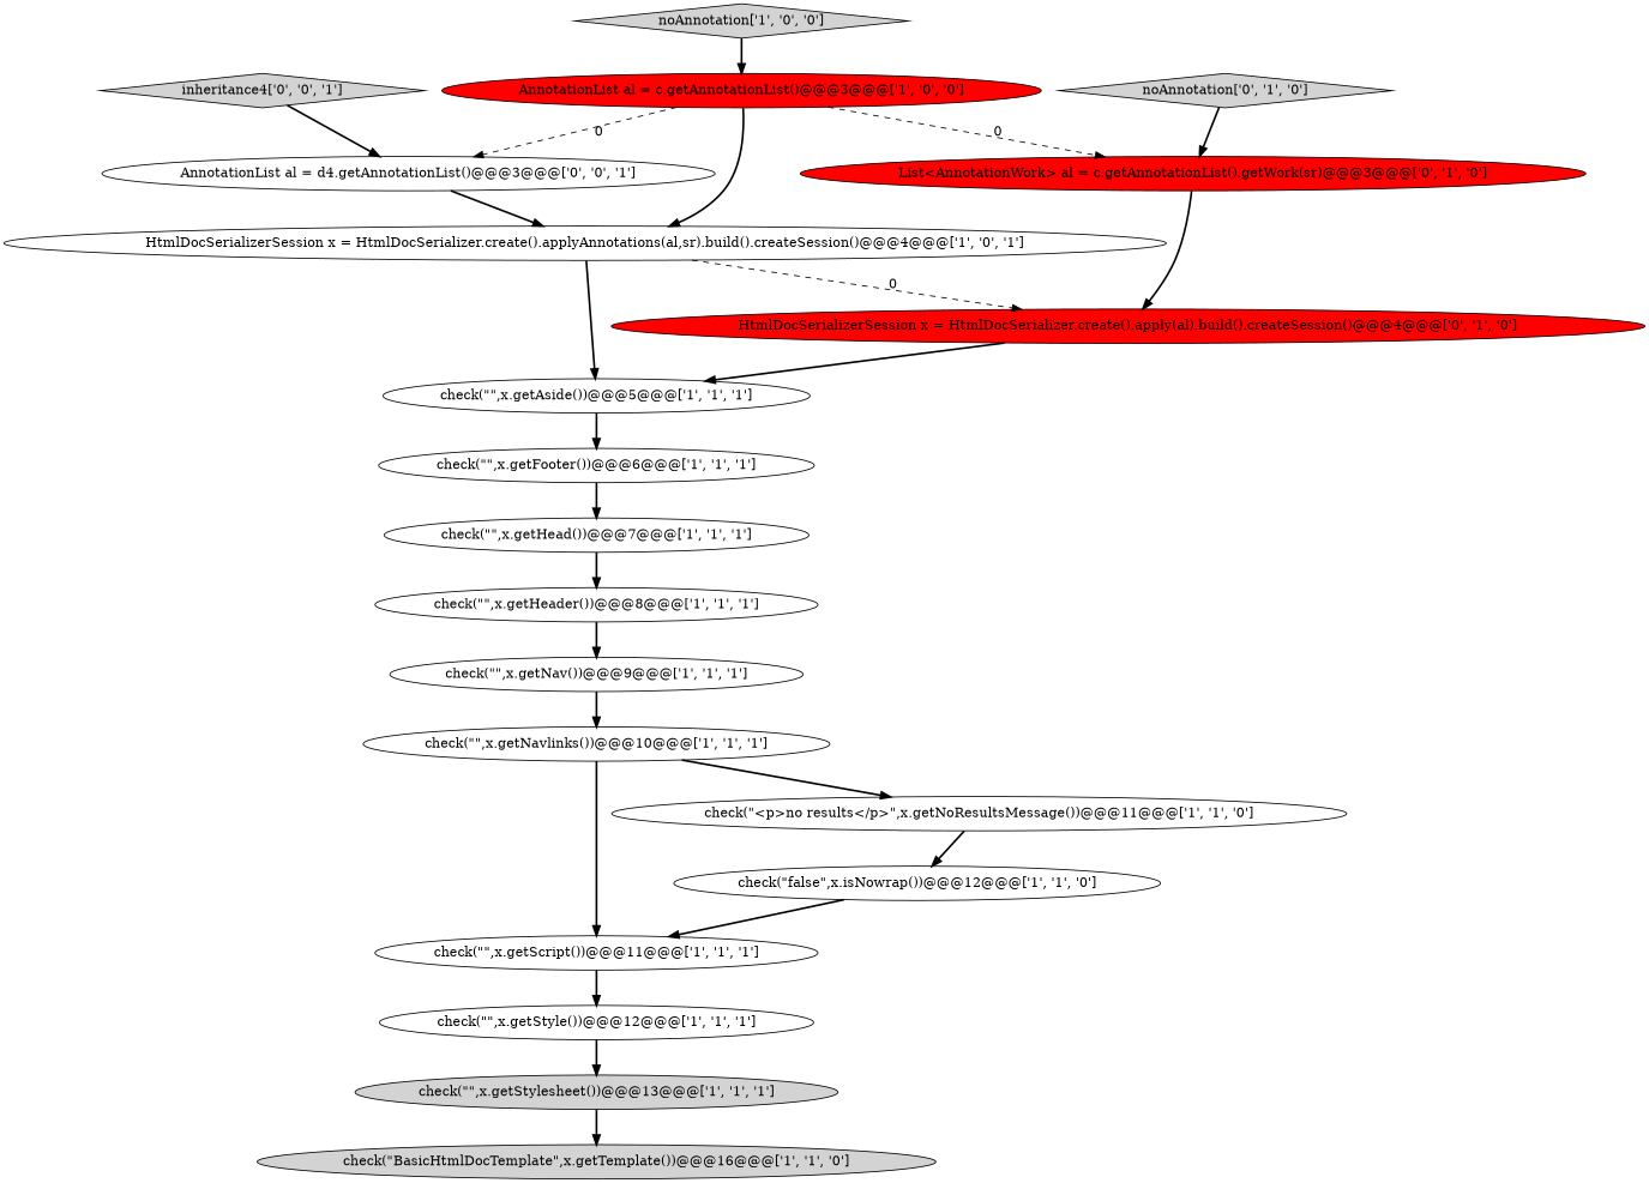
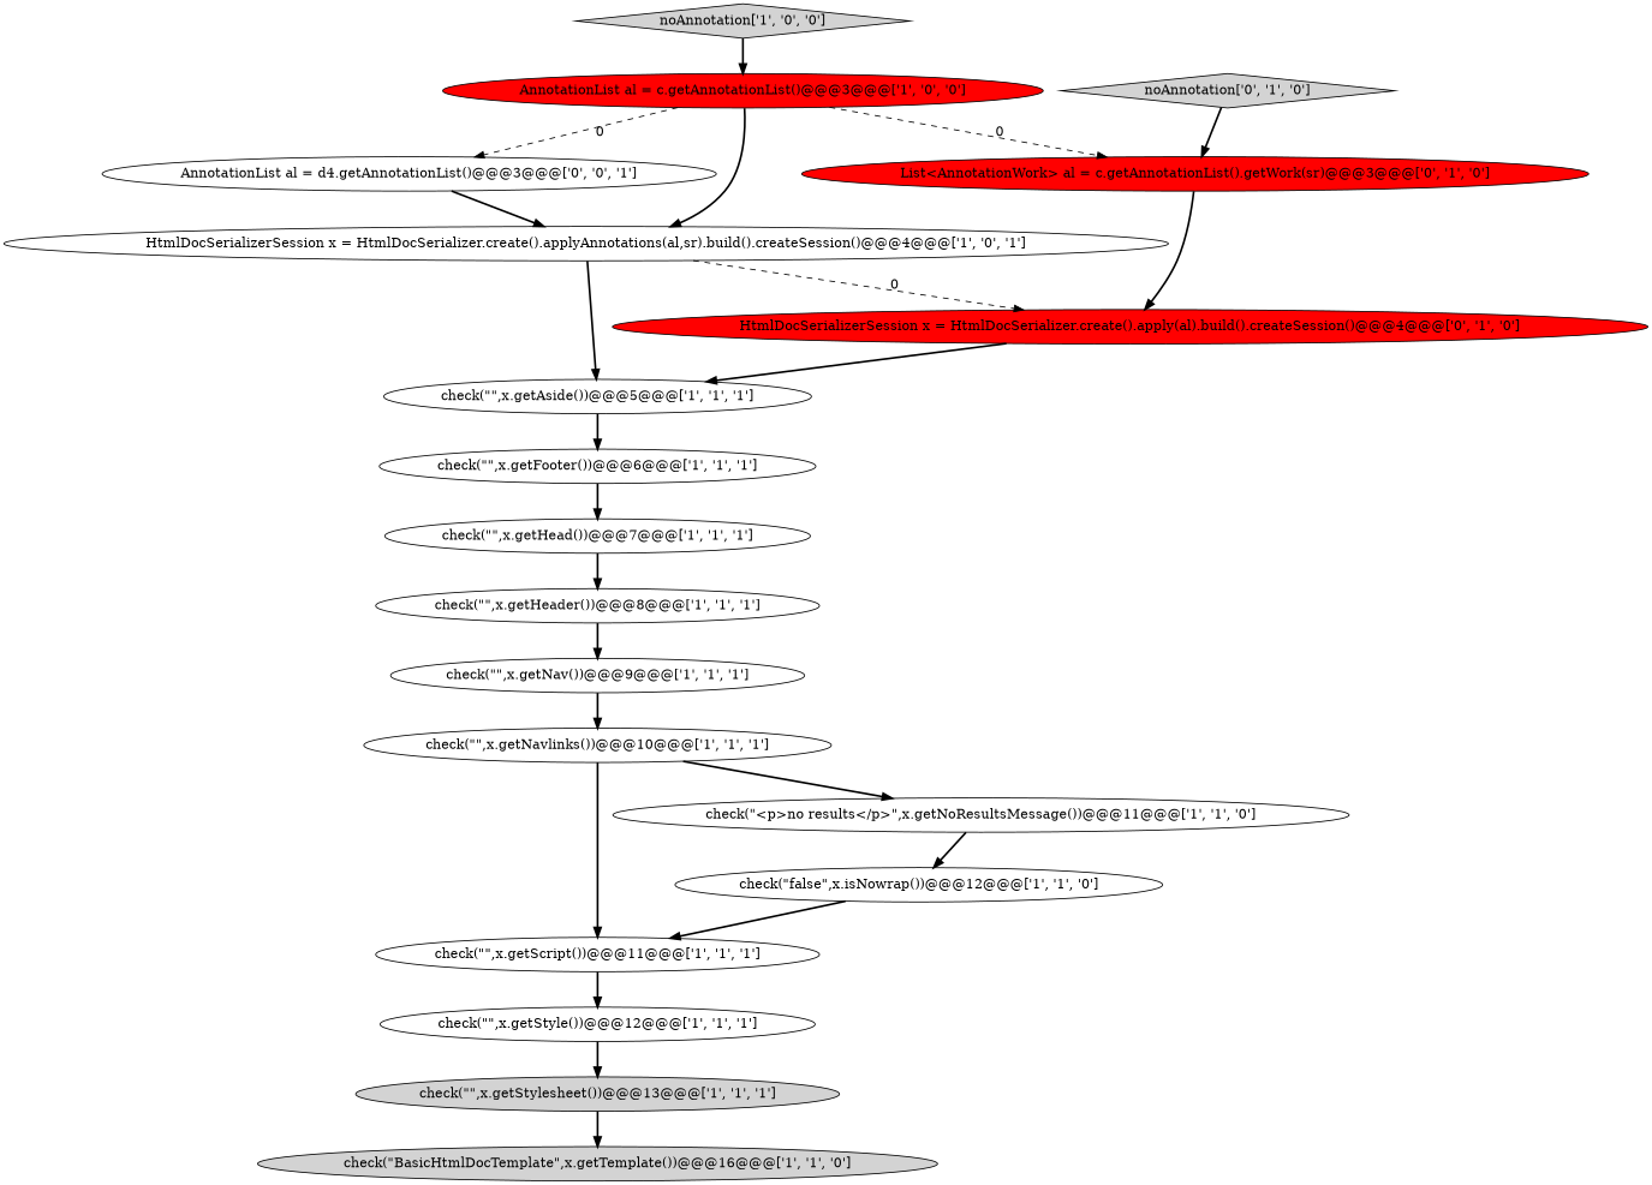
  digraph {
    node [fillcolor=white shape=ellipse style=filled]
    edge [style=bold]
    n1 [fillcolor=lightgray label="noAnnotation['1', '0', '0']" shape=diamond]
    n2 [fillcolor=red label="AnnotationList al = c.getAnnotationList()@@@3@@@['1', '0', '0']"]
    n3 [label="check(\"false\",x.isNowrap())@@@12@@@['1', '1', '0']"]
    n4 [label="check(\"\",x.getScript())@@@11@@@['1', '1', '1']"]
    n5 [label="check(\"<p>no results</p>\",x.getNoResultsMessage())@@@11@@@['1', '1', '0']"]
    n6 [label="check(\"\",x.getFooter())@@@6@@@['1', '1', '1']"]
    n7 [label="check(\"\",x.getHead())@@@7@@@['1', '1', '1']"]
    n8 [fillcolor=lightgray label="check(\"BasicHtmlDocTemplate\",x.getTemplate())@@@16@@@['1', '1', '0']"]
    n9 [label="check(\"\",x.getStyle())@@@12@@@['1', '1', '1']"]
    n10 [label="check(\"\",x.getNavlinks())@@@10@@@['1', '1', '1']"]
    n11 [label="HtmlDocSerializerSession x = HtmlDocSerializer.create().applyAnnotations(al,sr).build().createSession()@@@4@@@['1', '0', '1']"]
    n12 [label="check(\"\",x.getAside())@@@5@@@['1', '1', '1']"]
    n13 [fillcolor=red label="HtmlDocSerializerSession x = HtmlDocSerializer.create().apply(al).build().createSession()@@@4@@@['0', '1', '0']"]
    n14 [fillcolor=lightgray label="noAnnotation['0', '1', '0']" shape=diamond]
    n15 [fillcolor=red label="List<AnnotationWork> al = c.getAnnotationList().getWork(sr)@@@3@@@['0', '1', '0']"]
-   n16 [fillcolor=lightgray label="inheritance4['0', '0', '1']" shape=diamond]
    n17 [label="AnnotationList al = d4.getAnnotationList()@@@3@@@['0', '0', '1']"]
    n18 [label="check(\"\",x.getNav())@@@9@@@['1', '1', '1']"]
    n19 [fillcolor=lightgray label="check(\"\",x.getStylesheet())@@@13@@@['1', '1', '1']"]
    n20 [label="check(\"\",x.getHeader())@@@8@@@['1', '1', '1']"]
    n1 -> n2
    n2 -> n11
    n2 -> n15 [label=0 style=dashed]
    n2 -> n17 [label=0 style=dashed]
    n3 -> n4
    n4 -> n9
    n5 -> n3
    n6 -> n7
    n7 -> n20
    n9 -> n19
    n10 -> n4
    n10 -> n5
    n11 -> n12
    n11 -> n13 [label=0 style=dashed]
    n12 -> n6
    n13 -> n12
    n14 -> n15
    n15 -> n13
-   n16 -> n17
    n17 -> n11
    n18 -> n10
    n19 -> n8
    n20 -> n18
  }
